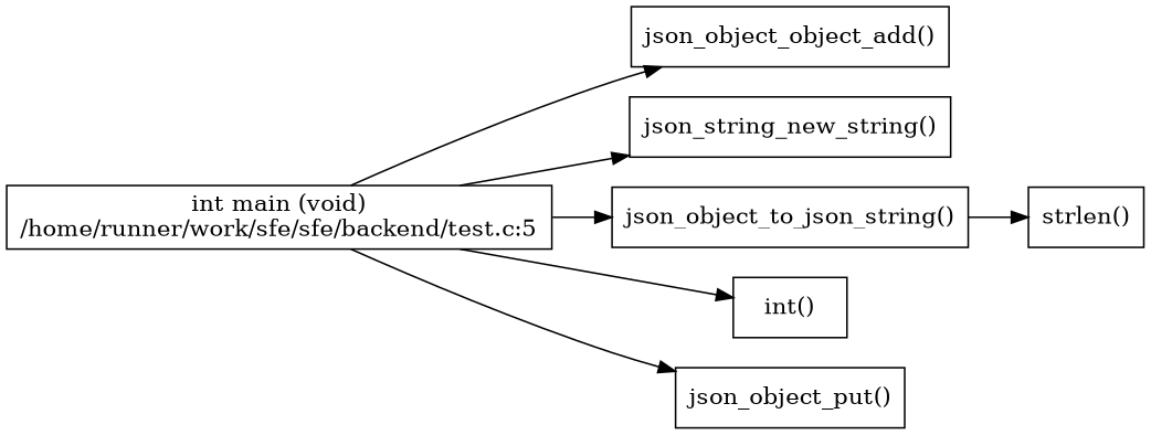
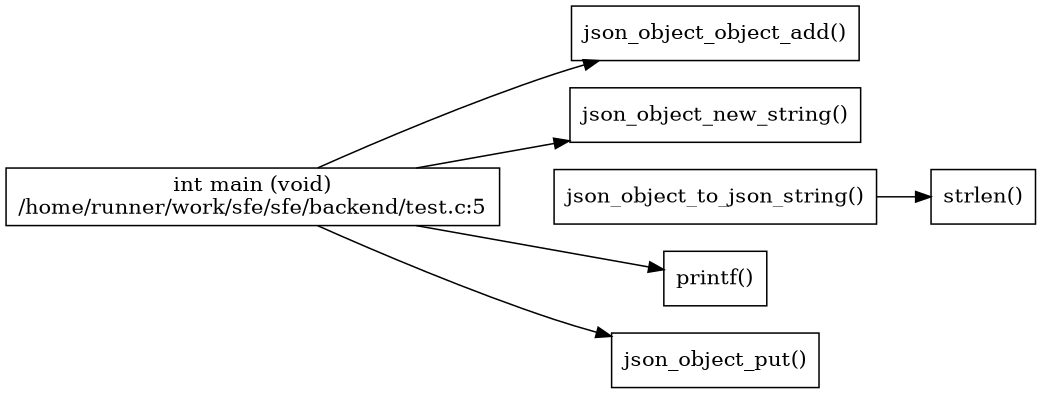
  digraph {
    rankdir=LR
    node [shape=box]
    n1 [label="int main (void)\n/home/runner/work/sfe/sfe/backend/test.c:5"]
    n2 [label="json_object_object_add()"]
-   n3 [label="json_string_new_string()"]
+   n3 [label="json_object_new_string()"]
    n4 [label="json_object_to_json_string()"]
-   n5 [label="int()"]
+   n5 [label="printf()"]
    n6 [label="json_object_put()"]
    n7 [label="strlen()"]
    n1 -> n2
    n1 -> n3
-   n1 -> n4
    n1 -> n5
    n1 -> n6
    n4 -> n7
  }
